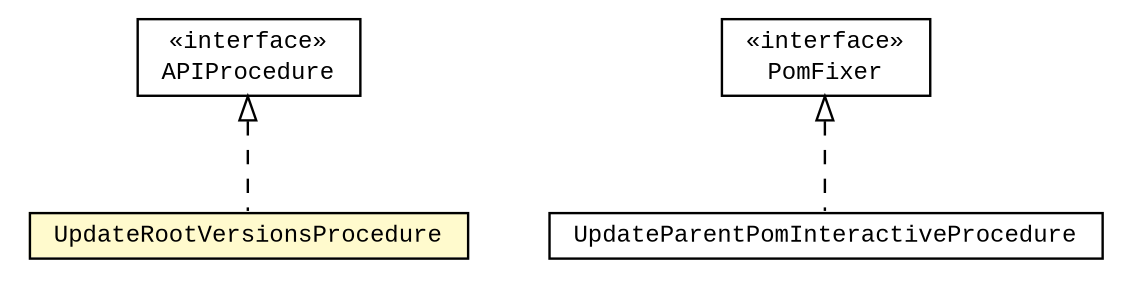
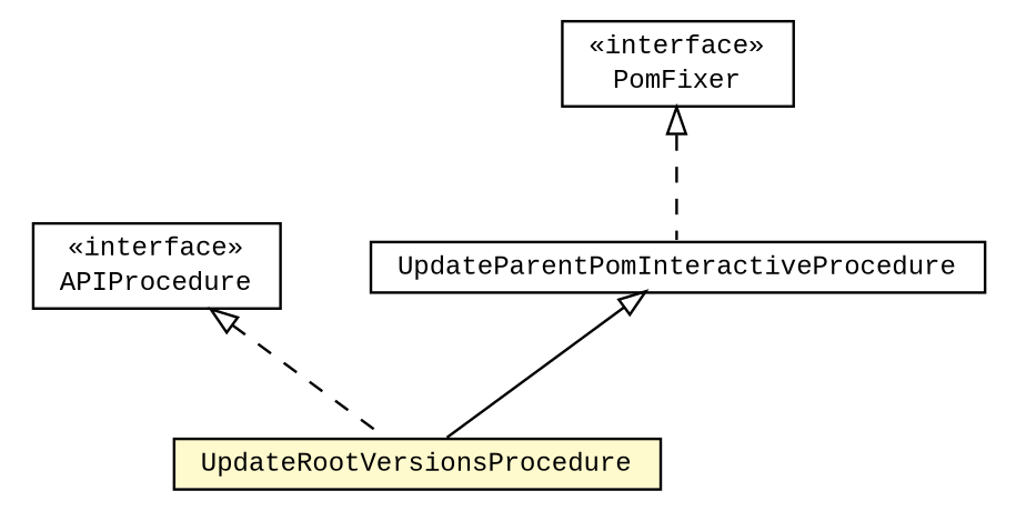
  digraph {
    fontname="Liberation Mono"
    nodesep=0.25
    ranksep=0.5
    node [fontcolor=black fontname="Liberation Mono" fontsize=10.0 shape=plaintext]
    edge [arrowtail=empty dir=back fontname="Liberation Mono" fontsize=10 headport=p labelfontname=Helvetica labelfontsize=10 style=dashed tailport=p]
    n1 [label=<<table title="org.universAAL.support.directives.api.APIProcedure" border="0" cellborder="1" cellspacing="0" cellpadding="2" port="p" href="../api/APIProcedure.html"> 		<tr><td><table border="0" cellspacing="0" cellpadding="1"> <tr><td align="center" balign="center"> &#171;interface&#187; </td></tr> <tr><td align="center" balign="center"> APIProcedure </td></tr> 		</table></td></tr> 		</table>>]
    n2 [label=<<table title="org.universAAL.support.directives.procedures.UpdateRootVersionsProcedure" border="0" cellborder="1" cellspacing="0" cellpadding="2" port="p" bgcolor="lemonChiffon" href="./UpdateRootVersionsProcedure.html"> 		<tr><td><table border="0" cellspacing="0" cellpadding="1"> <tr><td align="center" balign="center"> UpdateRootVersionsProcedure </td></tr> 		</table></td></tr> 		</table>>]
    n3 [label=<<table title="org.universAAL.support.directives.procedures.UpdateParentPomInteractiveProcedure" border="0" cellborder="1" cellspacing="0" cellpadding="2" port="p" href="./UpdateParentPomInteractiveProcedure.html"> 		<tr><td><table border="0" cellspacing="0" cellpadding="1"> <tr><td align="center" balign="center"> UpdateParentPomInteractiveProcedure </td></tr> 		</table></td></tr> 		</table>>]
    n4 [label=<<table title="org.universAAL.support.directives.util.PomFixer" border="0" cellborder="1" cellspacing="0" cellpadding="2" port="p" href="../util/PomFixer.html"> 		<tr><td><table border="0" cellspacing="0" cellpadding="1"> <tr><td align="center" balign="center"> &#171;interface&#187; </td></tr> <tr><td align="center" balign="center"> PomFixer </td></tr> 		</table></td></tr> 		</table>>]
    n1 -> n2
+   n3 -> n2 [style=""]
    n4 -> n3
  }
